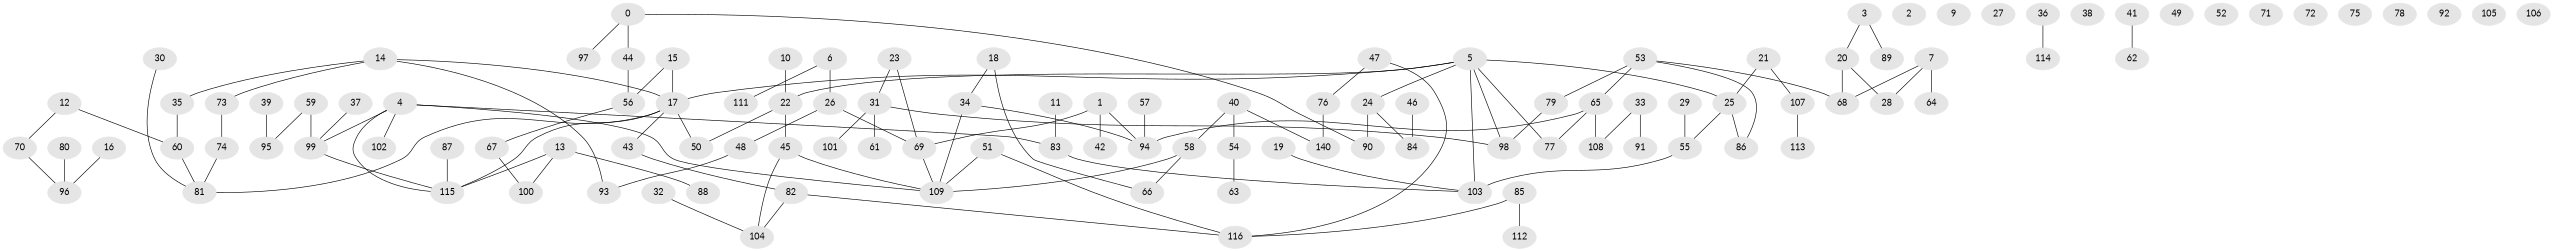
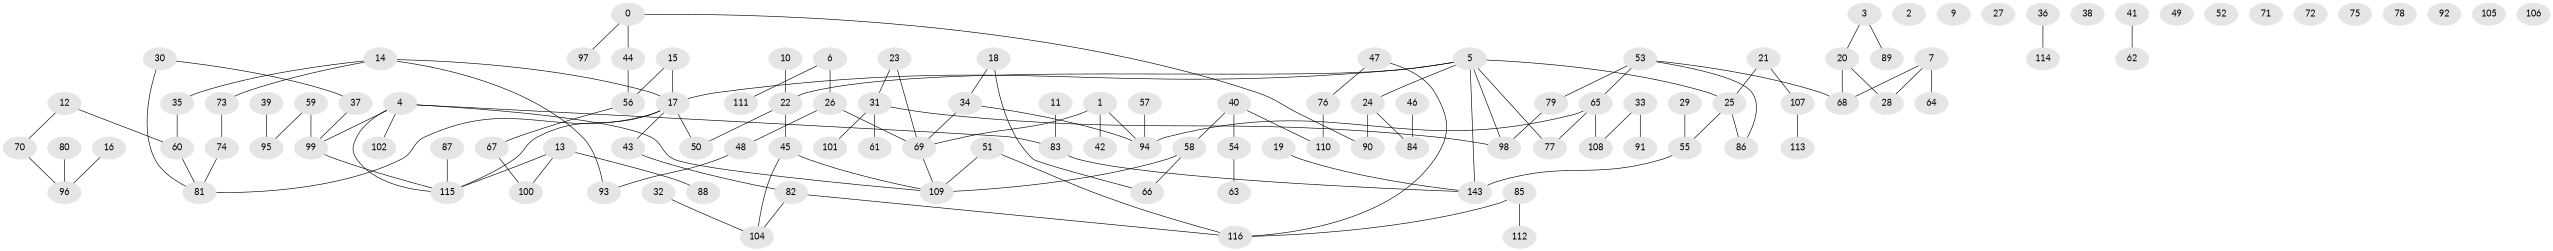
  graph {
    fontname=Lato
    node [color=gray90 fontname=Lato style=filled]
    edge [fontname=Lato]
    1
    42
    69
    94
    109
    2
    3
    20
    89
    28
    68
    4
    83
    99
    102
    115
-   103
+   103 [label=143]
    5
    17
    22
    24
    25
    77
    98
    43
    50
    81
    45
    90
    84
    55
    86
    6
    26
    111
    48
    7
    64
    n39 [label=0]
    44
    97
    56
    9
    10
    11
    12
    60
    70
    96
    13
    88
    100
    14
    35
    73
    93
    74
    15
    67
    16
    82
    18
    34
    66
    19
    21
    107
    113
    104
    23
    31
    61
    101
    27
    29
    30
    37
    32
    33
    91
    108
    36
    114
    38
    39
    95
    40
    54
    58
-   110 [label=140]
+   110
    63
    41
    62
    116
    46
    47
    76
    49
    51
    52
    53
    65
    79
    57
    59
    71
    72
    75
    78
    80
    85
    112
    87
    92
    105
    106
    1 -- 42
    1 -- 69
    1 -- 94
    69 -- 109
    3 -- 20
    3 -- 89
    20 -- 28
    20 -- 68
    4 -- 109
    4 -- 83
    4 -- 99
    4 -- 102
    4 -- 115
    83 -- 103
    99 -- 115
    5 -- 103
    5 -- 17
    5 -- 22
    5 -- 24
    5 -- 25
    5 -- 77
    5 -- 98
    17 -- 115
    17 -- 43
    17 -- 50
    17 -- 81
    22 -- 50
    22 -- 45
    24 -- 90
    24 -- 84
    25 -- 55
    25 -- 86
    43 -- 82
    45 -- 109
    45 -- 104
    55 -- 103
    6 -- 26
    6 -- 111
    26 -- 69
    26 -- 48
    48 -- 93
    7 -- 28
    7 -- 68
    7 -- 64
    n39 -- 90
    n39 -- 44
    n39 -- 97
    44 -- 56
    56 -- 67
    10 -- 22
    11 -- 83
    12 -- 60
    12 -- 70
    60 -- 81
    70 -- 96
    13 -- 115
    13 -- 88
    13 -- 100
    14 -- 17
    14 -- 35
    14 -- 73
    14 -- 93
    35 -- 60
    73 -- 74
    74 -- 81
    15 -- 17
    15 -- 56
    67 -- 100
    16 -- 96
    82 -- 104
    82 -- 116
    18 -- 34
    18 -- 66
-   34 -- 109
+   34 -- 69
    34 -- 94
    19 -- 103
    21 -- 25
    21 -- 107
    107 -- 113
    23 -- 69
    23 -- 31
    31 -- 98
    31 -- 61
    31 -- 101
    29 -- 55
    30 -- 81
+   30 -- 37
    37 -- 99
    32 -- 104
    33 -- 91
    33 -- 108
    36 -- 114
    39 -- 95
    40 -- 54
    40 -- 58
    40 -- 110
    54 -- 63
    58 -- 109
    58 -- 66
    41 -- 62
    46 -- 84
    47 -- 116
    47 -- 76
    76 -- 110
    51 -- 109
    51 -- 116
    53 -- 68
    53 -- 86
    53 -- 65
    53 -- 79
    65 -- 94
    65 -- 77
    65 -- 108
    79 -- 98
    57 -- 94
    59 -- 99
    59 -- 95
    80 -- 96
    85 -- 116
    85 -- 112
    87 -- 115
  }
